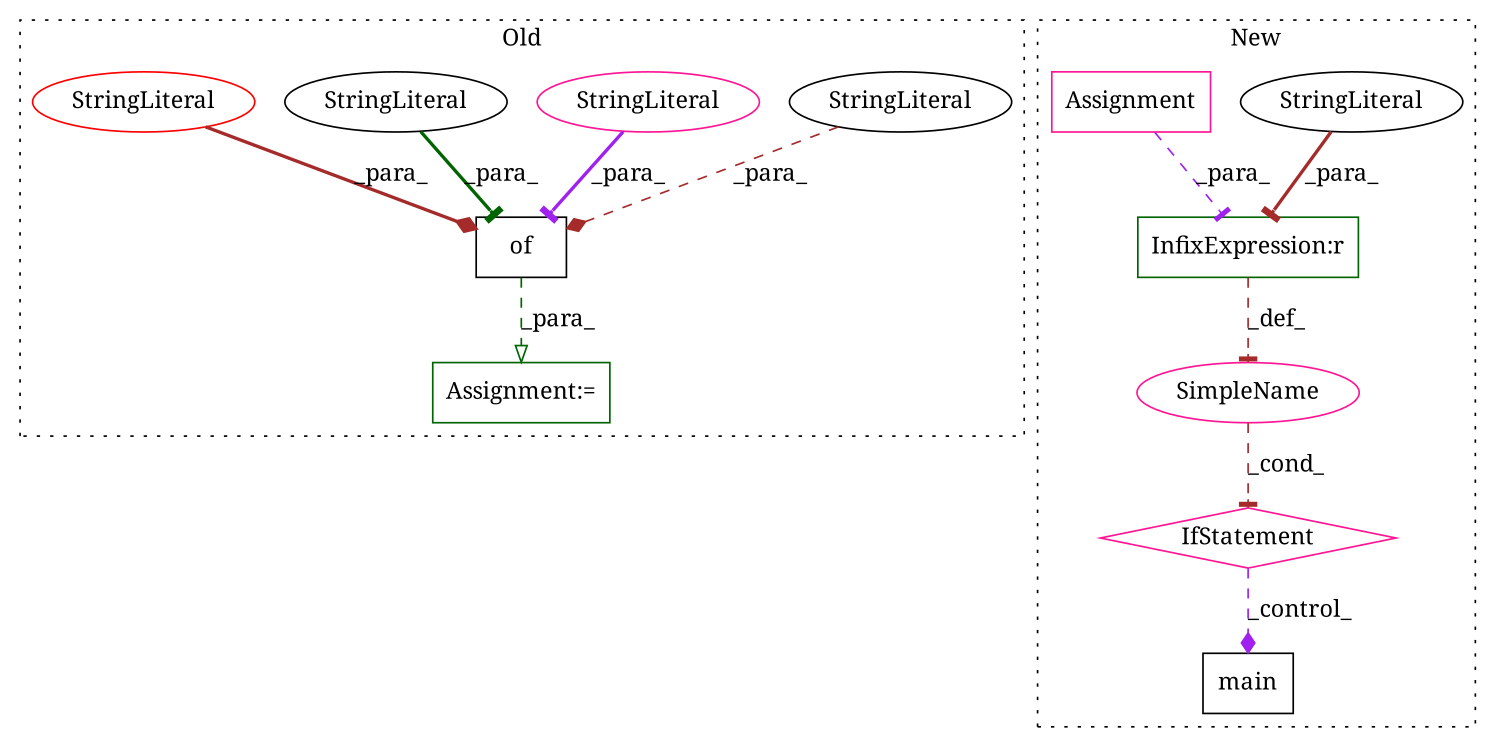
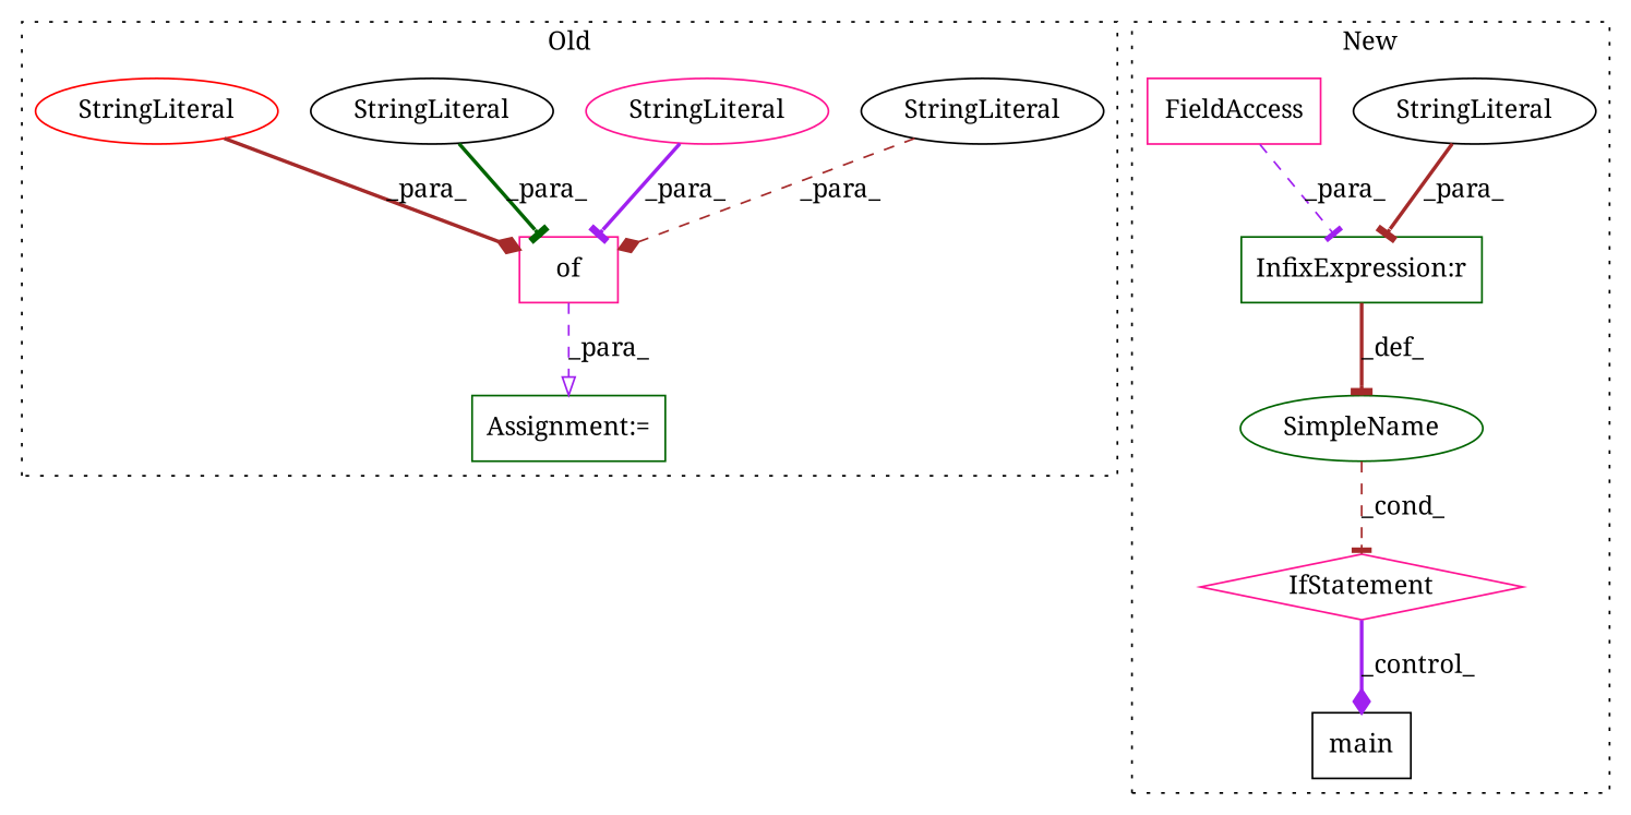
  digraph {
    fontname="Noto Serif"
    node [a=45 color=black fontname="Noto Serif" l=8 shape=ellipse]
    edge [arrowhead=tee color=brown fontname="Noto Serif" style=dashed]
-   n1 [a=32 l="3,1" label=of s="3585,3771" shape=box]
+   n1 [a=32 color=deeppink l="3,1" label=of s="3585,3771" shape=box]
    n2 [l=16 label=StringLiteral s=3633]
    n3 [color=deeppink label=StringLiteral s=3699]
    n4 [l=10 label=StringLiteral s=3650]
    n5 [color=red l=7 label=StringLiteral s=3681]
    n6 [a=7 color=darkgreen l=1 label="Assignment:=" s=3580 shape=box]
    n7 [a=32 l=6 label=main s=6718 shape=box]
    n8 [a=25 color=deeppink l="4,2" label=IfStatement s="6682,6708" shape=diamond]
-   n9 [a=42 color=deeppink label=SimpleName l=""]
+   n9 [a=42 color=darkgreen label=SimpleName l=""]
    n10 [a=27 color=darkgreen l=4 label="InfixExpression:r" s=6694 shape=box]
    n11 [l=10 label=StringLiteral s=6698]
-   n12 [a=22 color=deeppink label=Assignment s=6686 shape=box]
+   n12 [a=22 color=deeppink label=FieldAccess s=6686 shape=box]
    subgraph cluster_1 {
      label=Old
      style=dotted
      n1
      n2
      n3
      n4
      n5
      n6
    }
    subgraph cluster_2 {
      label=New
      style=dotted
      n7
      n8
      n9
      n10
      n11
      n12
    }
-   n1 -> n6 [arrowhead=onormal color=darkgreen label=_para_]
+   n1 -> n6 [arrowhead=onormal color=purple label=_para_]
    n2 -> n1 [arrowhead=diamond label=_para_]
    n3 -> n1 [color=purple label=_para_ style=bold]
    n4 -> n1 [color=darkgreen label=_para_ style=bold]
    n5 -> n1 [arrowhead=diamond label=_para_ style=bold]
-   n8 -> n7 [arrowhead=diamond color=purple label=_control_]
+   n8 -> n7 [arrowhead=diamond color=purple label=_control_ style=bold]
    n9 -> n8 [label=_cond_]
-   n10 -> n9 [label=_def_]
+   n10 -> n9 [label=_def_ style=bold]
    n11 -> n10 [label=_para_ style=bold]
    n12 -> n10 [color=purple label=_para_]
  }
